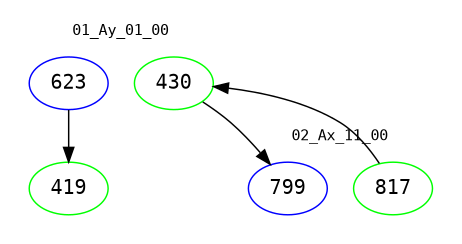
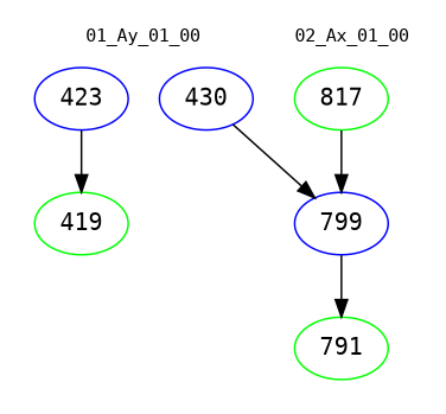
  digraph {
    fontname="DejaVu Sans Mono"
    node [color=green fontname="DejaVu Sans Mono"]
    edge [color=black fontname="DejaVu Sans Mono"]
-   n1 [label=430]
-   n2 [color=blue label=623]
+   n1 [color=blue label=430]
+   n2 [color=blue label=423]
    n3 [label=419]
    n4 [label=817]
    n5 [color=blue label=799]
+   n6 [label=791]
    subgraph cluster_1 {
      color=white
      fontsize=10
      label="01_Ay_01_00"
      n1
      n2
      n3
    }
    subgraph cluster_2 {
      color=white
      fontsize=10
-     label="02_Ax_11_00"
+     label="02_Ax_01_00"
      n4
      n5
+     n6
    }
    n1 -> n5
    n2 -> n3
-   n4 -> n1
+   n4 -> n5
+   n5 -> n6
  }
